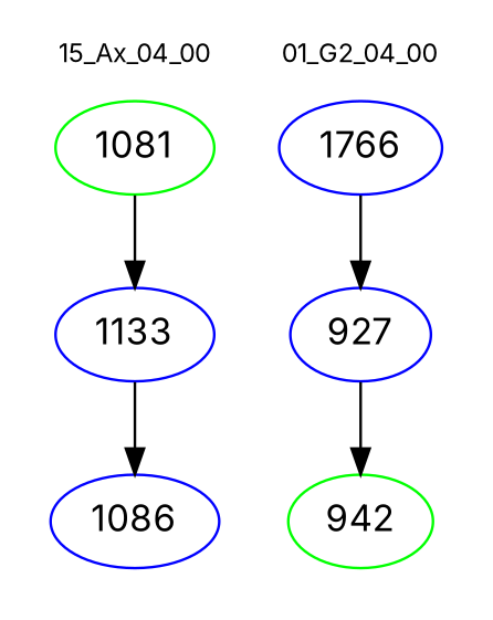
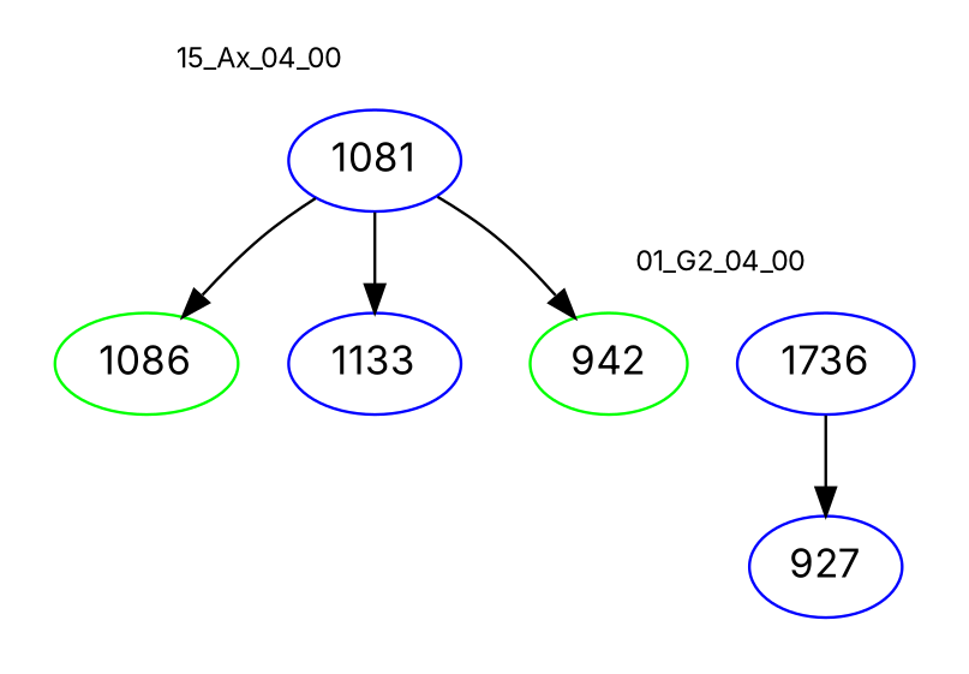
  digraph {
    fontname=Inter
    node [color=blue fontname=Inter]
    edge [color=black fontname=Inter]
-   n1 [color=green label=1081]
-   n2 [label=1086]
+   n1 [label=1081]
+   n2 [color=green label=1086]
    n3 [label=1133]
    n4 [label=927]
-   n5 [label=1766]
+   n5 [label=1736]
    n6 [color=green label=942]
    subgraph cluster_1 {
      color=white
      fontsize=10
      label="15_Ax_04_00"
      n1
      n2
      n3
    }
    subgraph cluster_2 {
      color=white
      fontsize=10
      label="01_G2_04_00"
      n4
      n5
      n6
    }
-   n3 -> n2
+   n1 -> n2
    n1 -> n3
-   n4 -> n6
+   n1 -> n6
    n5 -> n4
  }
